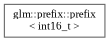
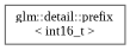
  digraph {
    rankdir=LR
    fontname="Liberation Serif"
-   n1 [color=grey40 fillcolor=white fontname="Liberation Serif" fontsize=10 height=0.2 label="glm::prefix::prefix\l\< int16_t \>" shape=box style=filled width=0.4]
+   n1 [color=grey40 fillcolor=white fontname="Liberation Serif" fontsize=10 height=0.2 label="glm::detail::prefix\l\< int16_t \>" shape=box style=filled width=0.4]
  }
